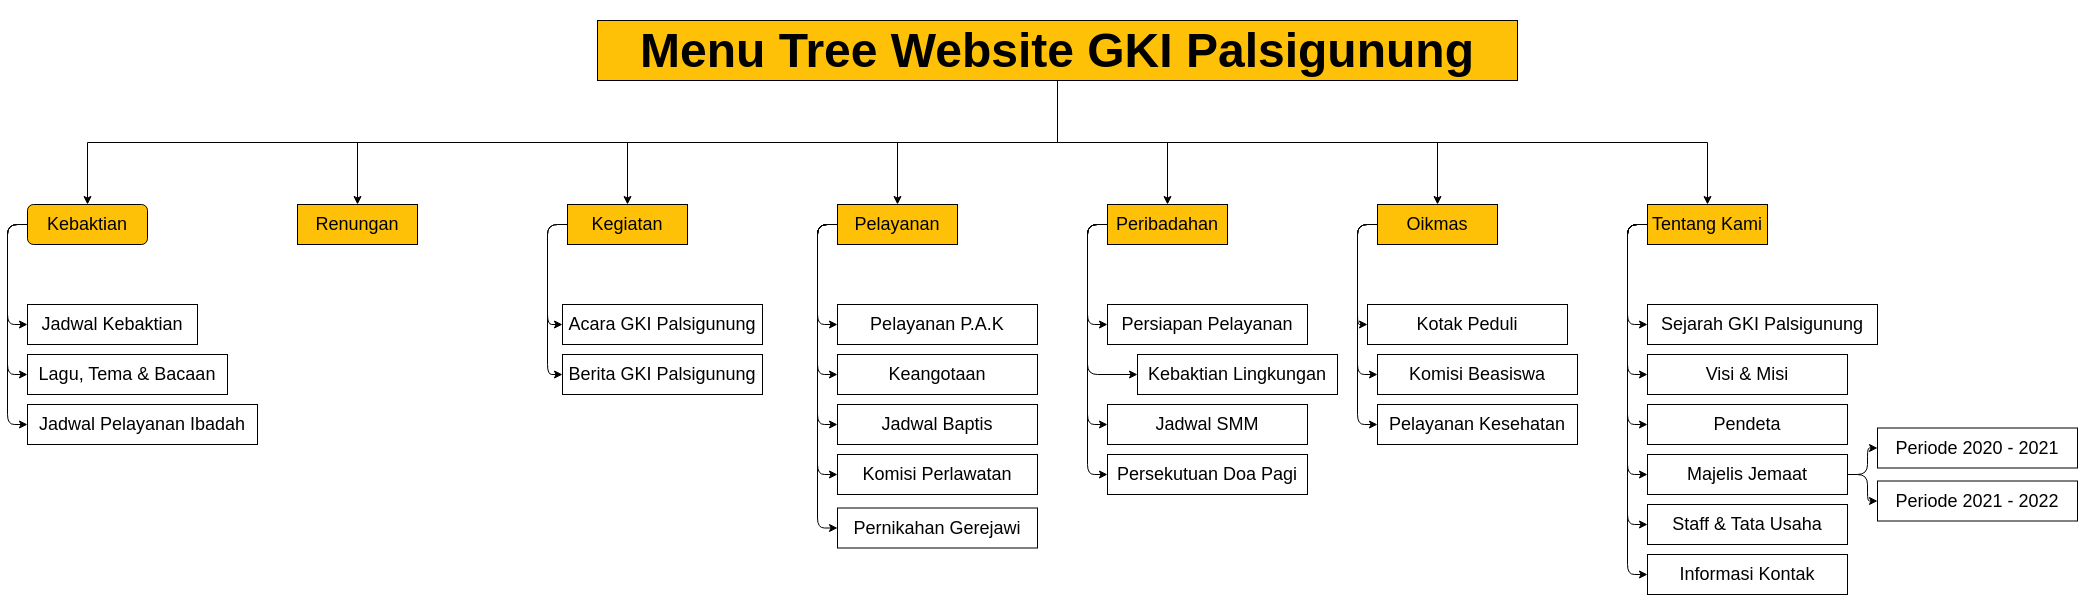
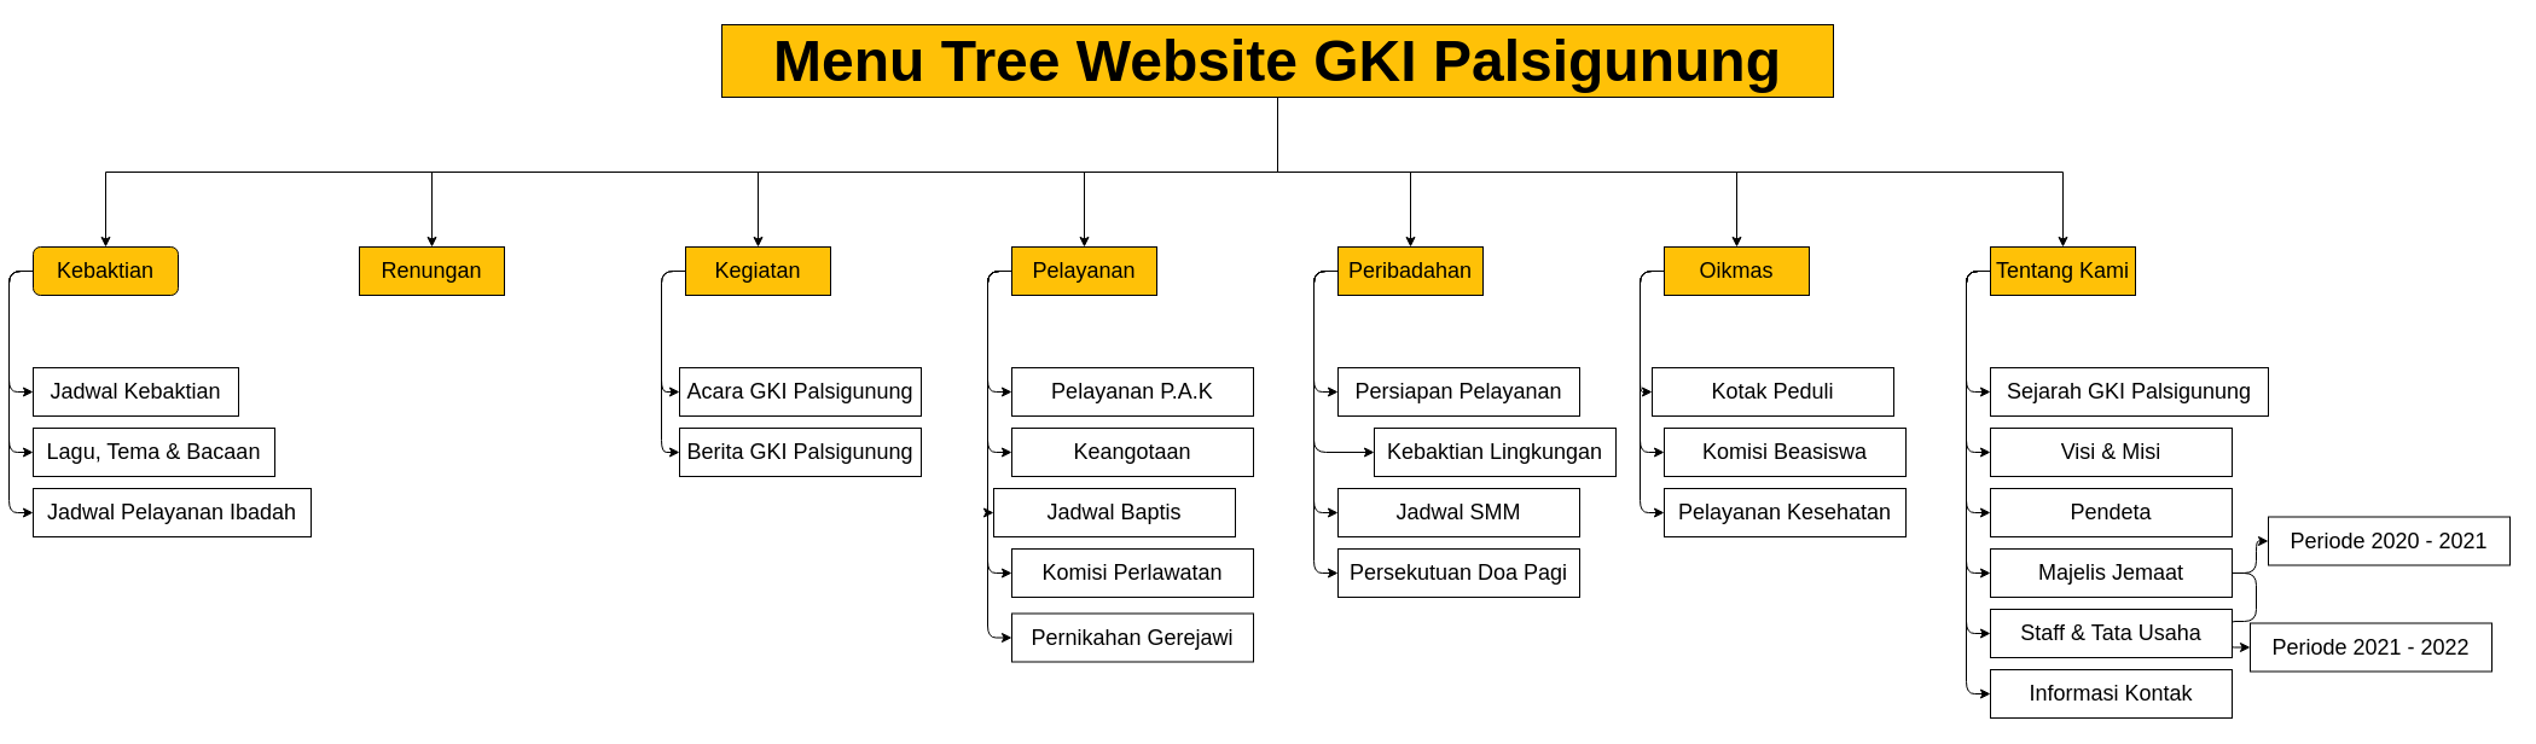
  <mxCell id="0" />
  <mxCell id="1" parent="0" />
  <mxCell id="2" style="edgeStyle=orthogonalEdgeStyle;orthogonalLoop=1;jettySize=auto;html=1;exitX=0;exitY=0.5;exitDx=0;exitDy=0;entryX=0;entryY=0.5;entryDx=0;entryDy=0;fontSize=18;" parent="1" source="5" target="32" edge="1"><mxGeometry relative="1" as="geometry" /></mxCell>
  <mxCell id="3" style="edgeStyle=orthogonalEdgeStyle;orthogonalLoop=1;jettySize=auto;html=1;exitX=0;exitY=0.5;exitDx=0;exitDy=0;entryX=0;entryY=0.5;entryDx=0;entryDy=0;fontSize=18;" parent="1" source="5" target="33" edge="1"><mxGeometry relative="1" as="geometry" /></mxCell>
  <mxCell id="4" style="edgeStyle=orthogonalEdgeStyle;orthogonalLoop=1;jettySize=auto;html=1;exitX=0;exitY=0.5;exitDx=0;exitDy=0;entryX=0;entryY=0.5;entryDx=0;entryDy=0;fontSize=18;" parent="1" source="5" target="34" edge="1"><mxGeometry relative="1" as="geometry" /></mxCell>
  <mxCell id="5" value="&lt;font style=&quot;font-size: 18px&quot;&gt;Kebaktian&lt;/font&gt;" style="whiteSpace=wrap;html=1;fillColor=#FFC107;rounded=1;" parent="1" vertex="1"><mxGeometry x="20" y="204" width="120" height="40" as="geometry" /></mxCell>
  <mxCell id="6" value="&lt;font style=&quot;font-size: 18px&quot;&gt;Renungan&lt;/font&gt;" style="whiteSpace=wrap;html=1;rounded=0;fillColor=#FFC107;" parent="1" vertex="1"><mxGeometry x="290" y="204" width="120" height="40" as="geometry" /></mxCell>
  <mxCell id="7" style="edgeStyle=orthogonalEdgeStyle;orthogonalLoop=1;jettySize=auto;html=1;exitX=0;exitY=0.5;exitDx=0;exitDy=0;entryX=0;entryY=0.5;entryDx=0;entryDy=0;fontSize=18;" parent="1" source="9" target="35" edge="1"><mxGeometry relative="1" as="geometry" /></mxCell>
  <mxCell id="8" style="edgeStyle=orthogonalEdgeStyle;orthogonalLoop=1;jettySize=auto;html=1;exitX=0;exitY=0.5;exitDx=0;exitDy=0;entryX=0;entryY=0.5;entryDx=0;entryDy=0;fontSize=18;" parent="1" source="9" target="36" edge="1"><mxGeometry relative="1" as="geometry" /></mxCell>
  <mxCell id="9" value="&lt;font style=&quot;font-size: 18px&quot;&gt;Kegiatan&lt;/font&gt;" style="whiteSpace=wrap;html=1;rounded=0;fillColor=#FFC107;" parent="1" vertex="1"><mxGeometry x="560" y="204" width="120" height="40" as="geometry" /></mxCell>
  <mxCell id="10" style="edgeStyle=orthogonalEdgeStyle;orthogonalLoop=1;jettySize=auto;html=1;exitX=0;exitY=0.5;exitDx=0;exitDy=0;entryX=0;entryY=0.5;entryDx=0;entryDy=0;fontSize=18;" parent="1" source="15" target="37" edge="1"><mxGeometry relative="1" as="geometry" /></mxCell>
  <mxCell id="11" style="edgeStyle=orthogonalEdgeStyle;orthogonalLoop=1;jettySize=auto;html=1;exitX=0;exitY=0.5;exitDx=0;exitDy=0;entryX=0;entryY=0.5;entryDx=0;entryDy=0;fontSize=18;" parent="1" source="15" target="38" edge="1"><mxGeometry relative="1" as="geometry" /></mxCell>
  <mxCell id="12" style="edgeStyle=orthogonalEdgeStyle;orthogonalLoop=1;jettySize=auto;html=1;exitX=0;exitY=0.5;exitDx=0;exitDy=0;entryX=0;entryY=0.5;entryDx=0;entryDy=0;fontSize=18;" parent="1" source="15" target="39" edge="1"><mxGeometry relative="1" as="geometry" /></mxCell>
  <mxCell id="13" style="edgeStyle=orthogonalEdgeStyle;orthogonalLoop=1;jettySize=auto;html=1;exitX=0;exitY=0.5;exitDx=0;exitDy=0;entryX=0;entryY=0.5;entryDx=0;entryDy=0;fontSize=18;" parent="1" source="15" target="40" edge="1"><mxGeometry relative="1" as="geometry" /></mxCell>
  <mxCell id="14" style="edgeStyle=orthogonalEdgeStyle;orthogonalLoop=1;jettySize=auto;html=1;exitX=0;exitY=0.5;exitDx=0;exitDy=0;entryX=0;entryY=0.5;entryDx=0;entryDy=0;fontSize=18;" parent="1" source="15" target="41" edge="1"><mxGeometry relative="1" as="geometry" /></mxCell>
  <mxCell id="15" value="&lt;font style=&quot;font-size: 18px&quot;&gt;Pelayanan&lt;/font&gt;" style="whiteSpace=wrap;html=1;rounded=0;fillColor=#FFC107;" parent="1" vertex="1"><mxGeometry x="830" y="204" width="120" height="40" as="geometry" /></mxCell>
  <mxCell id="16" style="edgeStyle=orthogonalEdgeStyle;orthogonalLoop=1;jettySize=auto;html=1;exitX=0;exitY=0.5;exitDx=0;exitDy=0;entryX=0;entryY=0.5;entryDx=0;entryDy=0;fontSize=18;" parent="1" source="20" target="42" edge="1"><mxGeometry relative="1" as="geometry" /></mxCell>
  <mxCell id="17" style="edgeStyle=orthogonalEdgeStyle;orthogonalLoop=1;jettySize=auto;html=1;exitX=0;exitY=0.5;exitDx=0;exitDy=0;entryX=0;entryY=0.5;entryDx=0;entryDy=0;fontSize=18;" parent="1" source="20" target="43" edge="1"><mxGeometry relative="1" as="geometry" /></mxCell>
  <mxCell id="18" style="edgeStyle=orthogonalEdgeStyle;orthogonalLoop=1;jettySize=auto;html=1;exitX=0;exitY=0.5;exitDx=0;exitDy=0;entryX=0;entryY=0.5;entryDx=0;entryDy=0;fontSize=18;" parent="1" source="20" target="44" edge="1"><mxGeometry relative="1" as="geometry" /></mxCell>
  <mxCell id="19" style="edgeStyle=orthogonalEdgeStyle;orthogonalLoop=1;jettySize=auto;html=1;exitX=0;exitY=0.5;exitDx=0;exitDy=0;entryX=0;entryY=0.5;entryDx=0;entryDy=0;fontSize=18;" parent="1" source="20" target="45" edge="1"><mxGeometry relative="1" as="geometry" /></mxCell>
  <mxCell id="20" value="&lt;font style=&quot;font-size: 18px&quot;&gt;Peribadahan&lt;/font&gt;" style="whiteSpace=wrap;html=1;rounded=0;fillColor=#FFC107;" parent="1" vertex="1"><mxGeometry x="1100" y="204" width="120" height="40" as="geometry" /></mxCell>
  <mxCell id="21" style="edgeStyle=orthogonalEdgeStyle;orthogonalLoop=1;jettySize=auto;html=1;exitX=0;exitY=0.5;exitDx=0;exitDy=0;entryX=0;entryY=0.5;entryDx=0;entryDy=0;fontSize=18;" parent="1" source="24" target="46" edge="1"><mxGeometry relative="1" as="geometry" /></mxCell>
  <mxCell id="22" style="edgeStyle=orthogonalEdgeStyle;orthogonalLoop=1;jettySize=auto;html=1;exitX=0;exitY=0.5;exitDx=0;exitDy=0;entryX=0;entryY=0.5;entryDx=0;entryDy=0;fontSize=18;" parent="1" source="24" target="47" edge="1"><mxGeometry relative="1" as="geometry" /></mxCell>
  <mxCell id="23" style="edgeStyle=orthogonalEdgeStyle;orthogonalLoop=1;jettySize=auto;html=1;exitX=0;exitY=0.5;exitDx=0;exitDy=0;entryX=0;entryY=0.5;entryDx=0;entryDy=0;fontSize=18;" parent="1" source="24" target="48" edge="1"><mxGeometry relative="1" as="geometry" /></mxCell>
  <mxCell id="24" value="&lt;font style=&quot;font-size: 18px&quot;&gt;Oikmas&lt;/font&gt;" style="whiteSpace=wrap;html=1;rounded=0;fillColor=#FFC107;" parent="1" vertex="1"><mxGeometry x="1370" y="204" width="120" height="40" as="geometry" /></mxCell>
  <mxCell id="25" style="edgeStyle=orthogonalEdgeStyle;orthogonalLoop=1;jettySize=auto;html=1;exitX=0;exitY=0.5;exitDx=0;exitDy=0;entryX=0;entryY=0.5;entryDx=0;entryDy=0;fontSize=18;" parent="1" source="31" target="49" edge="1"><mxGeometry relative="1" as="geometry" /></mxCell>
  <mxCell id="26" style="edgeStyle=orthogonalEdgeStyle;orthogonalLoop=1;jettySize=auto;html=1;exitX=0;exitY=0.5;exitDx=0;exitDy=0;entryX=0;entryY=0.5;entryDx=0;entryDy=0;fontSize=18;" parent="1" source="31" target="50" edge="1"><mxGeometry relative="1" as="geometry" /></mxCell>
  <mxCell id="27" style="edgeStyle=orthogonalEdgeStyle;orthogonalLoop=1;jettySize=auto;html=1;exitX=0;exitY=0.5;exitDx=0;exitDy=0;entryX=0;entryY=0.5;entryDx=0;entryDy=0;fontSize=18;" parent="1" source="31" target="51" edge="1"><mxGeometry relative="1" as="geometry" /></mxCell>
  <mxCell id="28" style="edgeStyle=orthogonalEdgeStyle;orthogonalLoop=1;jettySize=auto;html=1;exitX=0;exitY=0.5;exitDx=0;exitDy=0;entryX=0;entryY=0.5;entryDx=0;entryDy=0;fontSize=18;" parent="1" source="31" target="54" edge="1"><mxGeometry relative="1" as="geometry" /></mxCell>
  <mxCell id="29" style="edgeStyle=orthogonalEdgeStyle;orthogonalLoop=1;jettySize=auto;html=1;exitX=0;exitY=0.5;exitDx=0;exitDy=0;entryX=0;entryY=0.5;entryDx=0;entryDy=0;fontSize=18;" parent="1" source="31" target="55" edge="1"><mxGeometry relative="1" as="geometry" /></mxCell>
  <mxCell id="30" style="edgeStyle=orthogonalEdgeStyle;orthogonalLoop=1;jettySize=auto;html=1;exitX=0;exitY=0.5;exitDx=0;exitDy=0;entryX=0;entryY=0.5;entryDx=0;entryDy=0;fontSize=18;" parent="1" source="31" target="56" edge="1"><mxGeometry relative="1" as="geometry" /></mxCell>
  <mxCell id="31" value="&lt;font style=&quot;font-size: 18px&quot;&gt;Tentang Kami&lt;/font&gt;" style="whiteSpace=wrap;html=1;rounded=0;fillColor=#FFC107;" parent="1" vertex="1"><mxGeometry x="1640" y="204" width="120" height="40" as="geometry" /></mxCell>
  <mxCell id="32" value="&lt;font style=&quot;font-size: 18px&quot;&gt;Jadwal Kebaktian&lt;/font&gt;" style="whiteSpace=wrap;html=1;rounded=0;" parent="1" vertex="1"><mxGeometry x="20" y="304" width="170" height="40" as="geometry" /></mxCell>
  <mxCell id="33" value="&lt;font style=&quot;font-size: 18px&quot;&gt;Lagu, Tema &amp;amp; Bacaan&lt;/font&gt;" style="whiteSpace=wrap;html=1;rounded=0;" parent="1" vertex="1"><mxGeometry x="20" y="354" width="200" height="40" as="geometry" /></mxCell>
  <mxCell id="34" value="&lt;font style=&quot;font-size: 18px&quot;&gt;Jadwal Pelayanan Ibadah&lt;/font&gt;" style="whiteSpace=wrap;html=1;rounded=0;" parent="1" vertex="1"><mxGeometry x="20" y="404" width="230" height="40" as="geometry" /></mxCell>
  <mxCell id="35" value="&lt;font style=&quot;font-size: 18px&quot;&gt;Acara GKI Palsigunung&lt;/font&gt;" style="whiteSpace=wrap;html=1;rounded=0;" parent="1" vertex="1"><mxGeometry x="555" y="304" width="200" height="40" as="geometry" /></mxCell>
  <mxCell id="36" value="&lt;font style=&quot;font-size: 18px&quot;&gt;Berita GKI Palsigunung&lt;/font&gt;" style="whiteSpace=wrap;html=1;rounded=0;" parent="1" vertex="1"><mxGeometry x="555" y="354" width="200" height="40" as="geometry" /></mxCell>
  <mxCell id="37" value="&lt;font style=&quot;font-size: 18px&quot;&gt;Pelayanan P.A.K&lt;/font&gt;" style="whiteSpace=wrap;html=1;rounded=0;" parent="1" vertex="1"><mxGeometry x="830" y="304" width="200" height="40" as="geometry" /></mxCell>
  <mxCell id="38" value="&lt;font style=&quot;font-size: 18px&quot;&gt;Keangotaan&lt;/font&gt;" style="whiteSpace=wrap;html=1;rounded=0;" parent="1" vertex="1"><mxGeometry x="830" y="354" width="200" height="40" as="geometry" /></mxCell>
- <mxCell id="39" value="&lt;font style=&quot;font-size: 18px&quot;&gt;Jadwal Baptis&lt;/font&gt;" style="whiteSpace=wrap;html=1;rounded=0;" parent="1" vertex="1"><mxGeometry x="830" y="404" width="200" height="40" as="geometry" /></mxCell>
+ <mxCell id="39" value="&lt;font style=&quot;font-size: 18px&quot;&gt;Jadwal Baptis&lt;/font&gt;" style="whiteSpace=wrap;html=1;rounded=0;" parent="1" vertex="1"><mxGeometry x="815" y="404" width="200" height="40" as="geometry" /></mxCell>
  <mxCell id="40" value="&lt;font style=&quot;font-size: 18px&quot;&gt;Komisi Perlawatan&lt;/font&gt;" style="whiteSpace=wrap;html=1;rounded=0;" parent="1" vertex="1"><mxGeometry x="830" y="454" width="200" height="40" as="geometry" /></mxCell>
  <mxCell id="41" value="&lt;font style=&quot;font-size: 18px&quot;&gt;Pernikahan Gerejawi&lt;/font&gt;" style="whiteSpace=wrap;html=1;rounded=0;" parent="1" vertex="1"><mxGeometry x="830" y="507.5" width="200" height="40" as="geometry" /></mxCell>
  <mxCell id="42" value="&lt;font style=&quot;font-size: 18px&quot;&gt;Persiapan Pelayanan&lt;/font&gt;" style="whiteSpace=wrap;html=1;rounded=0;" parent="1" vertex="1"><mxGeometry x="1100" y="304" width="200" height="40" as="geometry" /></mxCell>
  <mxCell id="43" value="&lt;font style=&quot;font-size: 18px&quot;&gt;Kebaktian Lingkungan&lt;/font&gt;" style="whiteSpace=wrap;html=1;rounded=0;" parent="1" vertex="1"><mxGeometry x="1130" y="354" width="200" height="40" as="geometry" /></mxCell>
  <mxCell id="44" value="&lt;font style=&quot;font-size: 18px&quot;&gt;Jadwal SMM&lt;/font&gt;" style="whiteSpace=wrap;html=1;rounded=0;" parent="1" vertex="1"><mxGeometry x="1100" y="404" width="200" height="40" as="geometry" /></mxCell>
  <mxCell id="45" value="&lt;font style=&quot;font-size: 18px&quot;&gt;Persekutuan Doa Pagi&lt;/font&gt;" style="whiteSpace=wrap;html=1;rounded=0;" parent="1" vertex="1"><mxGeometry x="1100" y="454" width="200" height="40" as="geometry" /></mxCell>
  <mxCell id="46" value="&lt;font style=&quot;font-size: 18px&quot;&gt;Kotak Peduli&lt;/font&gt;" style="whiteSpace=wrap;html=1;rounded=0;" parent="1" vertex="1"><mxGeometry x="1360" y="304" width="200" height="40" as="geometry" /></mxCell>
  <mxCell id="47" value="&lt;font style=&quot;font-size: 18px&quot;&gt;Komisi Beasiswa&lt;/font&gt;" style="whiteSpace=wrap;html=1;rounded=0;" parent="1" vertex="1"><mxGeometry x="1370" y="354" width="200" height="40" as="geometry" /></mxCell>
  <mxCell id="48" value="&lt;font style=&quot;font-size: 18px&quot;&gt;Pelayanan Kesehatan&lt;/font&gt;" style="whiteSpace=wrap;html=1;rounded=0;" parent="1" vertex="1"><mxGeometry x="1370" y="404" width="200" height="40" as="geometry" /></mxCell>
  <mxCell id="49" value="&lt;font style=&quot;font-size: 18px&quot;&gt;Sejarah GKI Palsigunung&lt;/font&gt;" style="whiteSpace=wrap;html=1;rounded=0;" parent="1" vertex="1"><mxGeometry x="1640" y="304" width="230" height="40" as="geometry" /></mxCell>
  <mxCell id="50" value="&lt;font style=&quot;font-size: 18px&quot;&gt;Visi &amp;amp; Misi&lt;/font&gt;" style="whiteSpace=wrap;html=1;rounded=0;" parent="1" vertex="1"><mxGeometry x="1640" y="354" width="200" height="40" as="geometry" /></mxCell>
  <mxCell id="51" value="&lt;font style=&quot;font-size: 18px&quot;&gt;Pendeta&lt;/font&gt;" style="whiteSpace=wrap;html=1;rounded=0;" parent="1" vertex="1"><mxGeometry x="1640" y="404" width="200" height="40" as="geometry" /></mxCell>
  <mxCell id="52" style="edgeStyle=orthogonalEdgeStyle;orthogonalLoop=1;jettySize=auto;html=1;exitX=1;exitY=0.5;exitDx=0;exitDy=0;entryX=0;entryY=0.5;entryDx=0;entryDy=0;fontSize=18;" parent="1" source="54" target="57" edge="1"><mxGeometry relative="1" as="geometry" /></mxCell>
  <mxCell id="53" style="edgeStyle=orthogonalEdgeStyle;orthogonalLoop=1;jettySize=auto;html=1;exitX=1;exitY=0.5;exitDx=0;exitDy=0;entryX=0;entryY=0.5;entryDx=0;entryDy=0;fontSize=18;" parent="1" source="54" target="58" edge="1"><mxGeometry relative="1" as="geometry" /></mxCell>
  <mxCell id="54" value="&lt;font style=&quot;font-size: 18px&quot;&gt;Majelis Jemaat&lt;/font&gt;" style="whiteSpace=wrap;html=1;rounded=0;" parent="1" vertex="1"><mxGeometry x="1640" y="454" width="200" height="40" as="geometry" /></mxCell>
  <mxCell id="55" value="&lt;font style=&quot;font-size: 18px&quot;&gt;Staff &amp;amp; Tata Usaha&lt;/font&gt;" style="whiteSpace=wrap;html=1;rounded=0;" parent="1" vertex="1"><mxGeometry x="1640" y="504" width="200" height="40" as="geometry" /></mxCell>
  <mxCell id="56" value="&lt;font style=&quot;font-size: 18px&quot;&gt;Informasi Kontak&lt;/font&gt;" style="whiteSpace=wrap;html=1;rounded=0;" parent="1" vertex="1"><mxGeometry x="1640" y="554" width="200" height="40" as="geometry" /></mxCell>
  <mxCell id="57" value="&lt;font style=&quot;font-size: 18px&quot;&gt;Periode 2020 - 2021&lt;/font&gt;" style="whiteSpace=wrap;html=1;rounded=0;" parent="1" vertex="1"><mxGeometry x="1870" y="427.5" width="200" height="40" as="geometry" /></mxCell>
- <mxCell id="58" value="&lt;font style=&quot;font-size: 18px&quot;&gt;Periode 2021 - 2022&lt;/font&gt;" style="whiteSpace=wrap;html=1;rounded=0;" parent="1" vertex="1"><mxGeometry x="1870" y="480.5" width="200" height="40" as="geometry" /></mxCell>
+ <mxCell id="58" value="&lt;font style=&quot;font-size: 18px&quot;&gt;Periode 2021 - 2022&lt;/font&gt;" style="whiteSpace=wrap;html=1;rounded=0;" parent="1" vertex="1"><mxGeometry x="1855" y="515.5" width="200" height="40" as="geometry" /></mxCell>
  <mxCell id="59" style="edgeStyle=orthogonalEdgeStyle;rounded=0;orthogonalLoop=1;jettySize=auto;html=1;exitX=0.5;exitY=1;exitDx=0;exitDy=0;entryX=0.5;entryY=0;entryDx=0;entryDy=0;fontSize=48;" edge="1" parent="1" source="66" target="5"><mxGeometry relative="1" as="geometry" /></mxCell>
  <mxCell id="60" style="edgeStyle=orthogonalEdgeStyle;rounded=0;orthogonalLoop=1;jettySize=auto;html=1;exitX=0.5;exitY=1;exitDx=0;exitDy=0;entryX=0.5;entryY=0;entryDx=0;entryDy=0;fontSize=48;" edge="1" parent="1" source="66" target="6"><mxGeometry relative="1" as="geometry" /></mxCell>
  <mxCell id="61" style="edgeStyle=orthogonalEdgeStyle;rounded=0;orthogonalLoop=1;jettySize=auto;html=1;exitX=0.5;exitY=1;exitDx=0;exitDy=0;entryX=0.5;entryY=0;entryDx=0;entryDy=0;fontSize=48;" edge="1" parent="1" source="66" target="9"><mxGeometry relative="1" as="geometry" /></mxCell>
  <mxCell id="62" style="edgeStyle=orthogonalEdgeStyle;rounded=0;orthogonalLoop=1;jettySize=auto;html=1;exitX=0.5;exitY=1;exitDx=0;exitDy=0;entryX=0.5;entryY=0;entryDx=0;entryDy=0;fontSize=48;" edge="1" parent="1" source="66" target="15"><mxGeometry relative="1" as="geometry" /></mxCell>
  <mxCell id="63" style="edgeStyle=orthogonalEdgeStyle;rounded=0;orthogonalLoop=1;jettySize=auto;html=1;exitX=0.5;exitY=1;exitDx=0;exitDy=0;entryX=0.5;entryY=0;entryDx=0;entryDy=0;fontSize=48;" edge="1" parent="1" source="66" target="20"><mxGeometry relative="1" as="geometry" /></mxCell>
  <mxCell id="64" style="edgeStyle=orthogonalEdgeStyle;rounded=0;orthogonalLoop=1;jettySize=auto;html=1;exitX=0.5;exitY=1;exitDx=0;exitDy=0;entryX=0.5;entryY=0;entryDx=0;entryDy=0;fontSize=48;" edge="1" parent="1" source="66" target="24"><mxGeometry relative="1" as="geometry" /></mxCell>
  <mxCell id="65" style="edgeStyle=orthogonalEdgeStyle;rounded=0;orthogonalLoop=1;jettySize=auto;html=1;exitX=0.5;exitY=1;exitDx=0;exitDy=0;entryX=0.5;entryY=0;entryDx=0;entryDy=0;fontSize=48;" edge="1" parent="1" source="66" target="31"><mxGeometry relative="1" as="geometry" /></mxCell>
  <mxCell id="66" value="&lt;span style=&quot;font-weight: 700&quot;&gt;Menu Tree Website GKI Palsigunung&lt;/span&gt;" style="whiteSpace=wrap;html=1;fontSize=48;fillColor=#FFC107;" vertex="1" parent="1"><mxGeometry x="590" y="20" width="920" height="60" as="geometry" /></mxCell>
